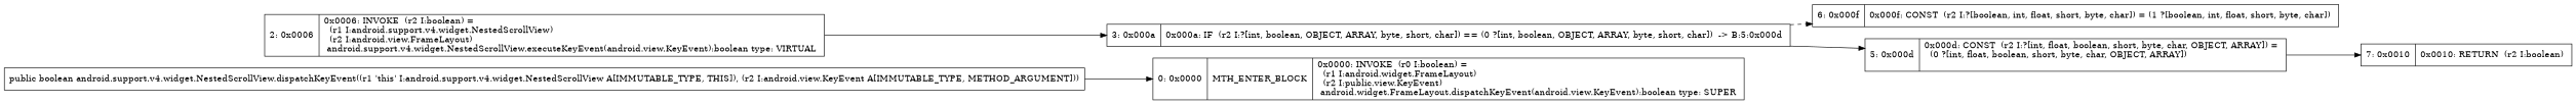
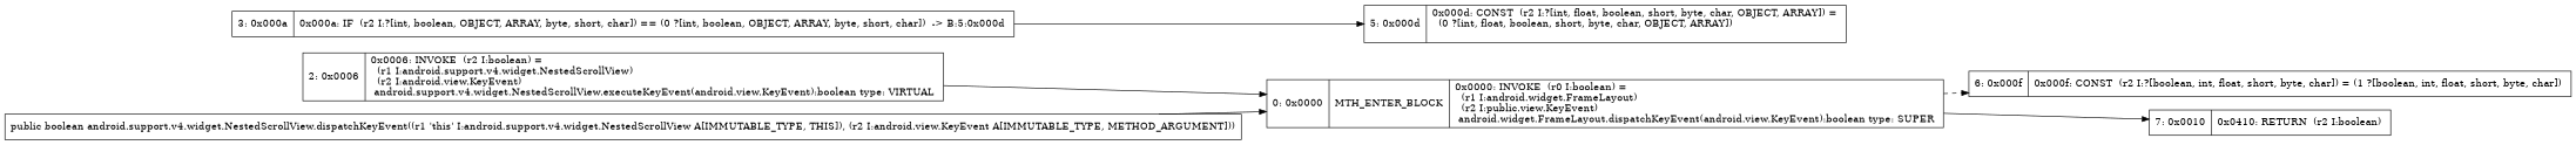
  digraph {
    fontname="DejaVu Serif"
    rankdir=LR
    node [fontname="DejaVu Serif" shape=record]
    edge [fontname="DejaVu Serif"]
    n1 [label="{0\:\ 0x0000|MTH_ENTER_BLOCK\l|0x0000: INVOKE  (r0 I:boolean) = \l  (r1 I:android.widget.FrameLayout)\l  (r2 I:public.view.KeyEvent)\l android.widget.FrameLayout.dispatchKeyEvent(android.view.KeyEvent):boolean type: SUPER \l}"]
-   n2 [label="{2\:\ 0x0006|0x0006: INVOKE  (r2 I:boolean) = \l  (r1 I:android.support.v4.widget.NestedScrollView)\l  (r2 I:android.view.FrameLayout)\l android.support.v4.widget.NestedScrollView.executeKeyEvent(android.view.KeyEvent):boolean type: VIRTUAL \l}"]
+   n2 [label="{2\:\ 0x0006|0x0006: INVOKE  (r2 I:boolean) = \l  (r1 I:android.support.v4.widget.NestedScrollView)\l  (r2 I:android.view.KeyEvent)\l android.support.v4.widget.NestedScrollView.executeKeyEvent(android.view.KeyEvent):boolean type: VIRTUAL \l}"]
    n3 [label="{3\:\ 0x000a|0x000a: IF  (r2 I:?[int, boolean, OBJECT, ARRAY, byte, short, char]) == (0 ?[int, boolean, OBJECT, ARRAY, byte, short, char])  \-\> B:5:0x000d \l}"]
    n4 [label="{6\:\ 0x000f|0x000f: CONST  (r2 I:?[boolean, int, float, short, byte, char]) = (1 ?[boolean, int, float, short, byte, char]) \l}"]
    n5 [label="{5\:\ 0x000d|0x000d: CONST  (r2 I:?[int, float, boolean, short, byte, char, OBJECT, ARRAY]) = \l  (0 ?[int, float, boolean, short, byte, char, OBJECT, ARRAY])\l \l}"]
-   n6 [label="{7\:\ 0x0010|0x0010: RETURN  (r2 I:boolean) \l}"]
+   n6 [label="{7\:\ 0x0010|0x0410: RETURN  (r2 I:boolean) \l}"]
    n7 [label="{public boolean android.support.v4.widget.NestedScrollView.dispatchKeyEvent((r1 'this' I:android.support.v4.widget.NestedScrollView A[IMMUTABLE_TYPE, THIS]), (r2 I:android.view.KeyEvent A[IMMUTABLE_TYPE, METHOD_ARGUMENT])) }"]
-   n2 -> n3
-   n3 -> n4 [style=dashed]
+   n2 -> n1
+   n1 -> n4 [style=dashed]
    n3 -> n5
-   n5 -> n6
+   n1 -> n6
    n7 -> n1
  }
